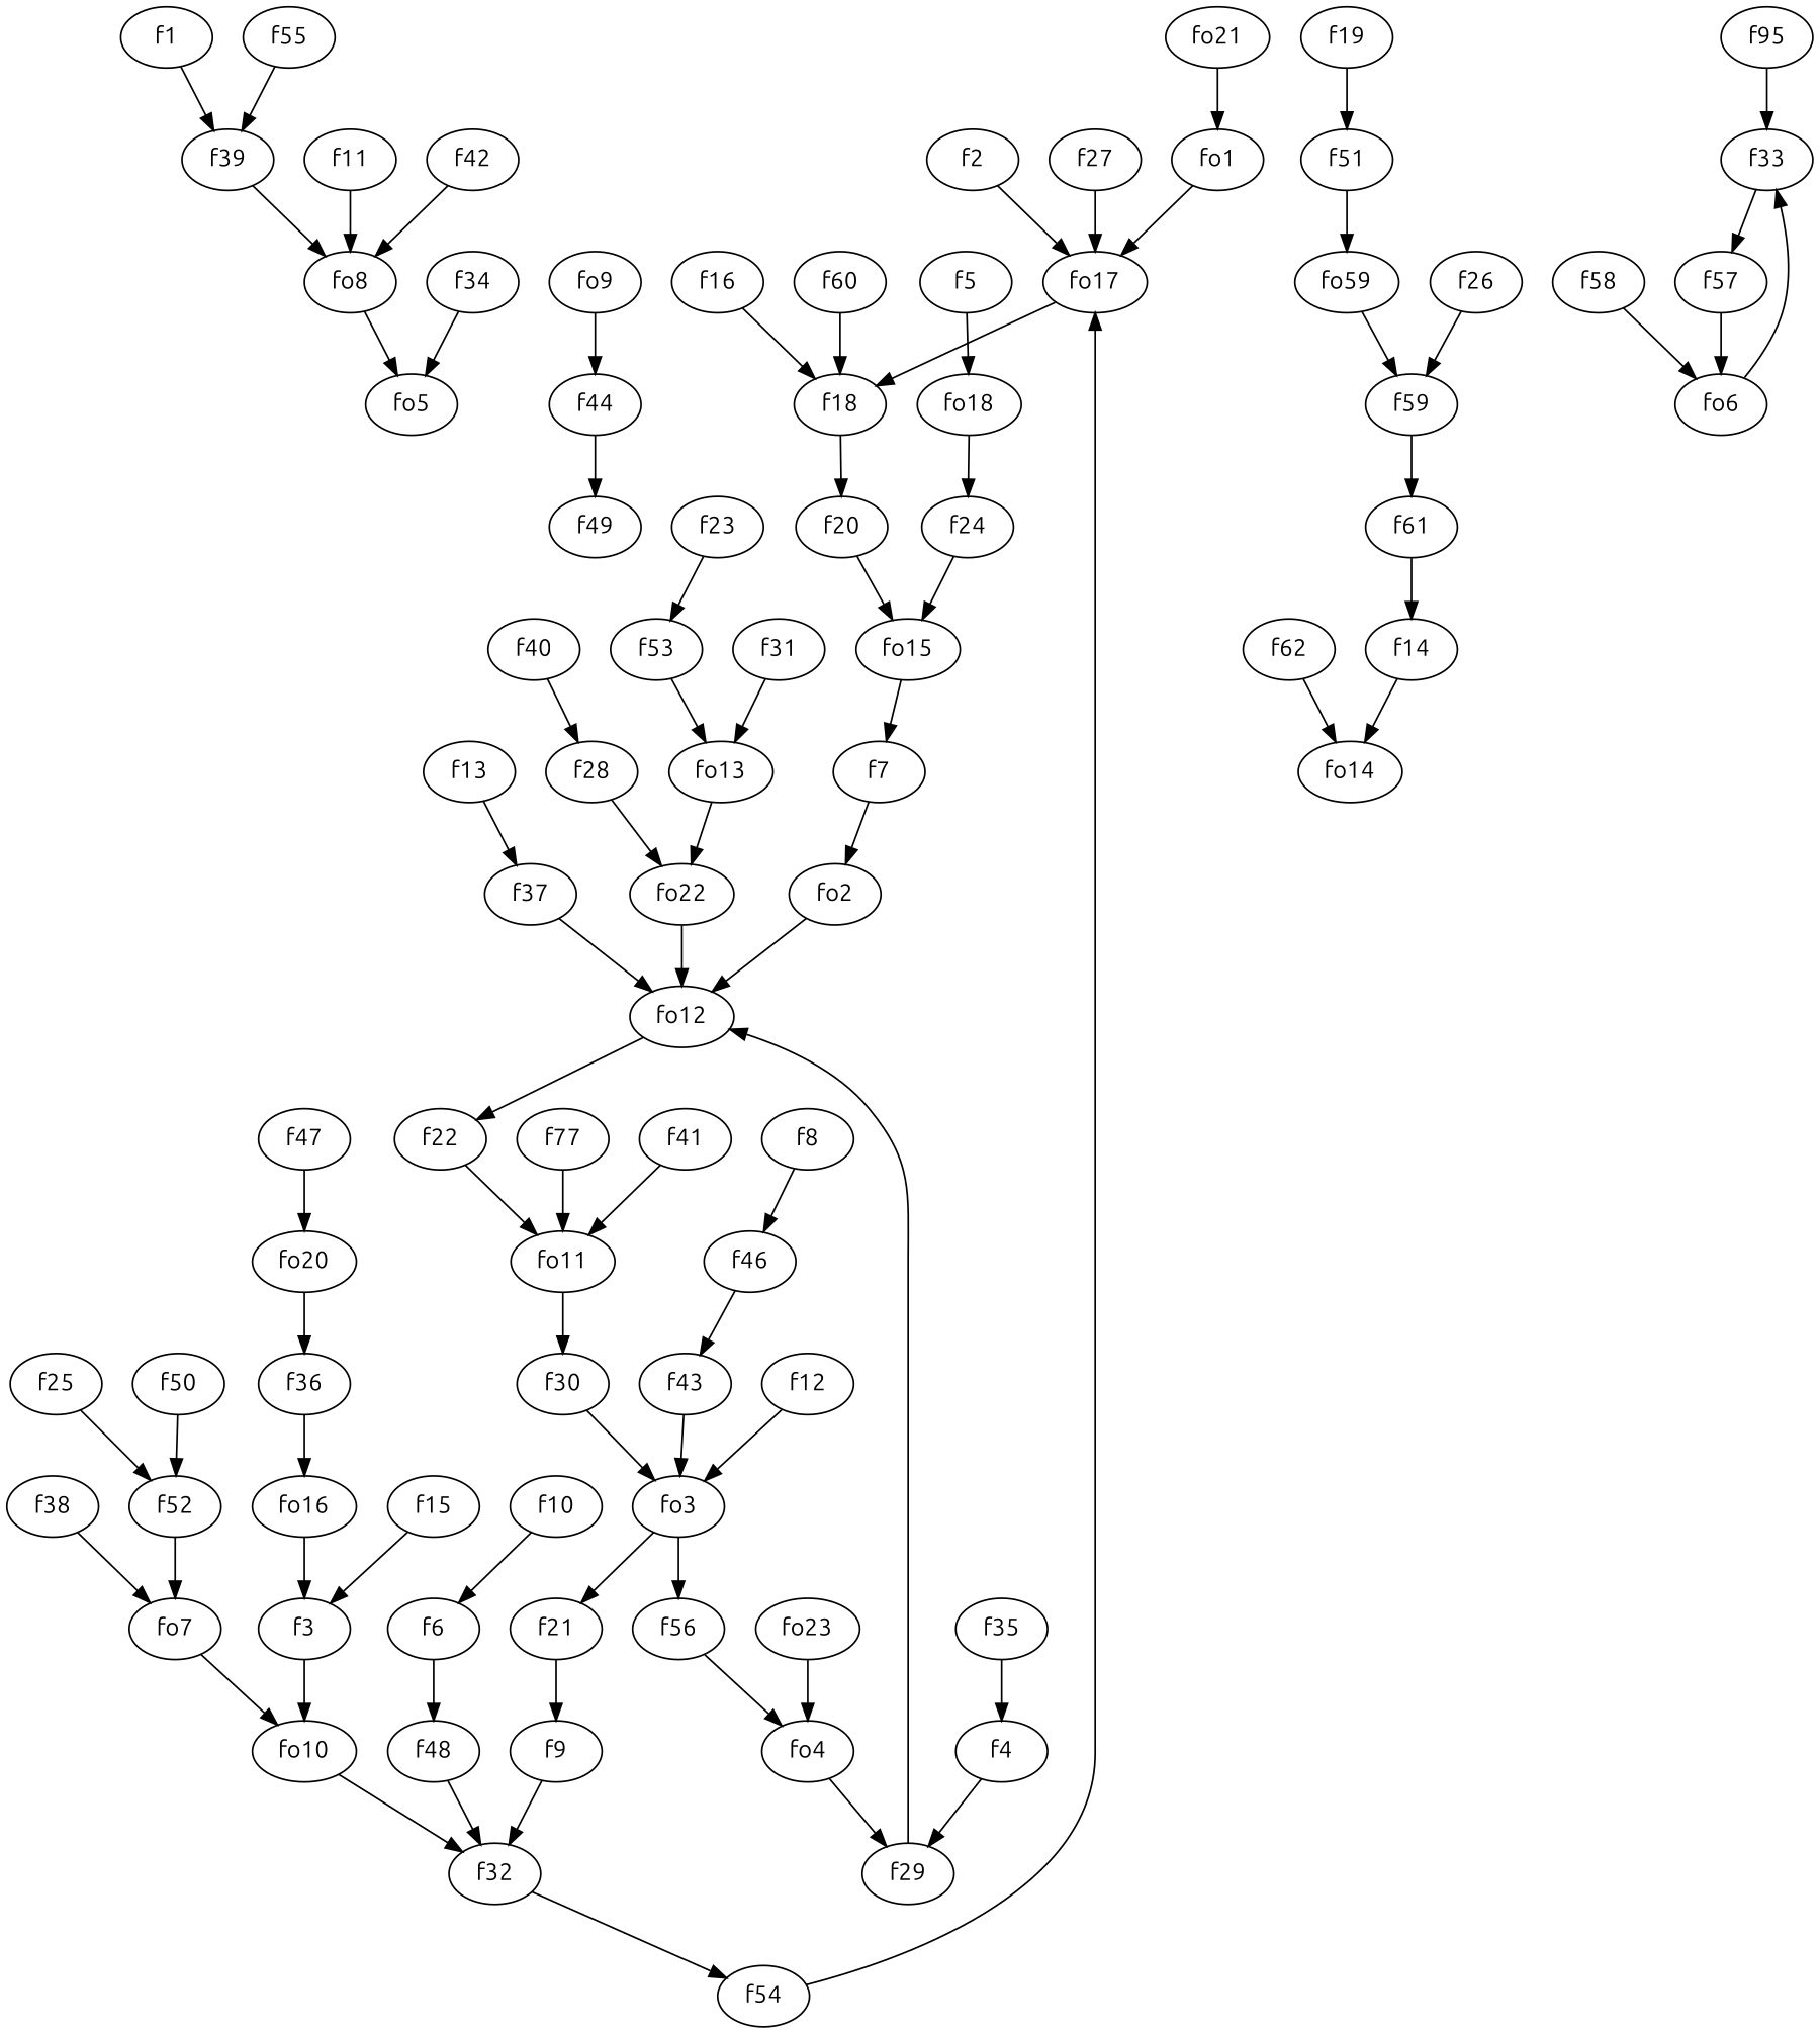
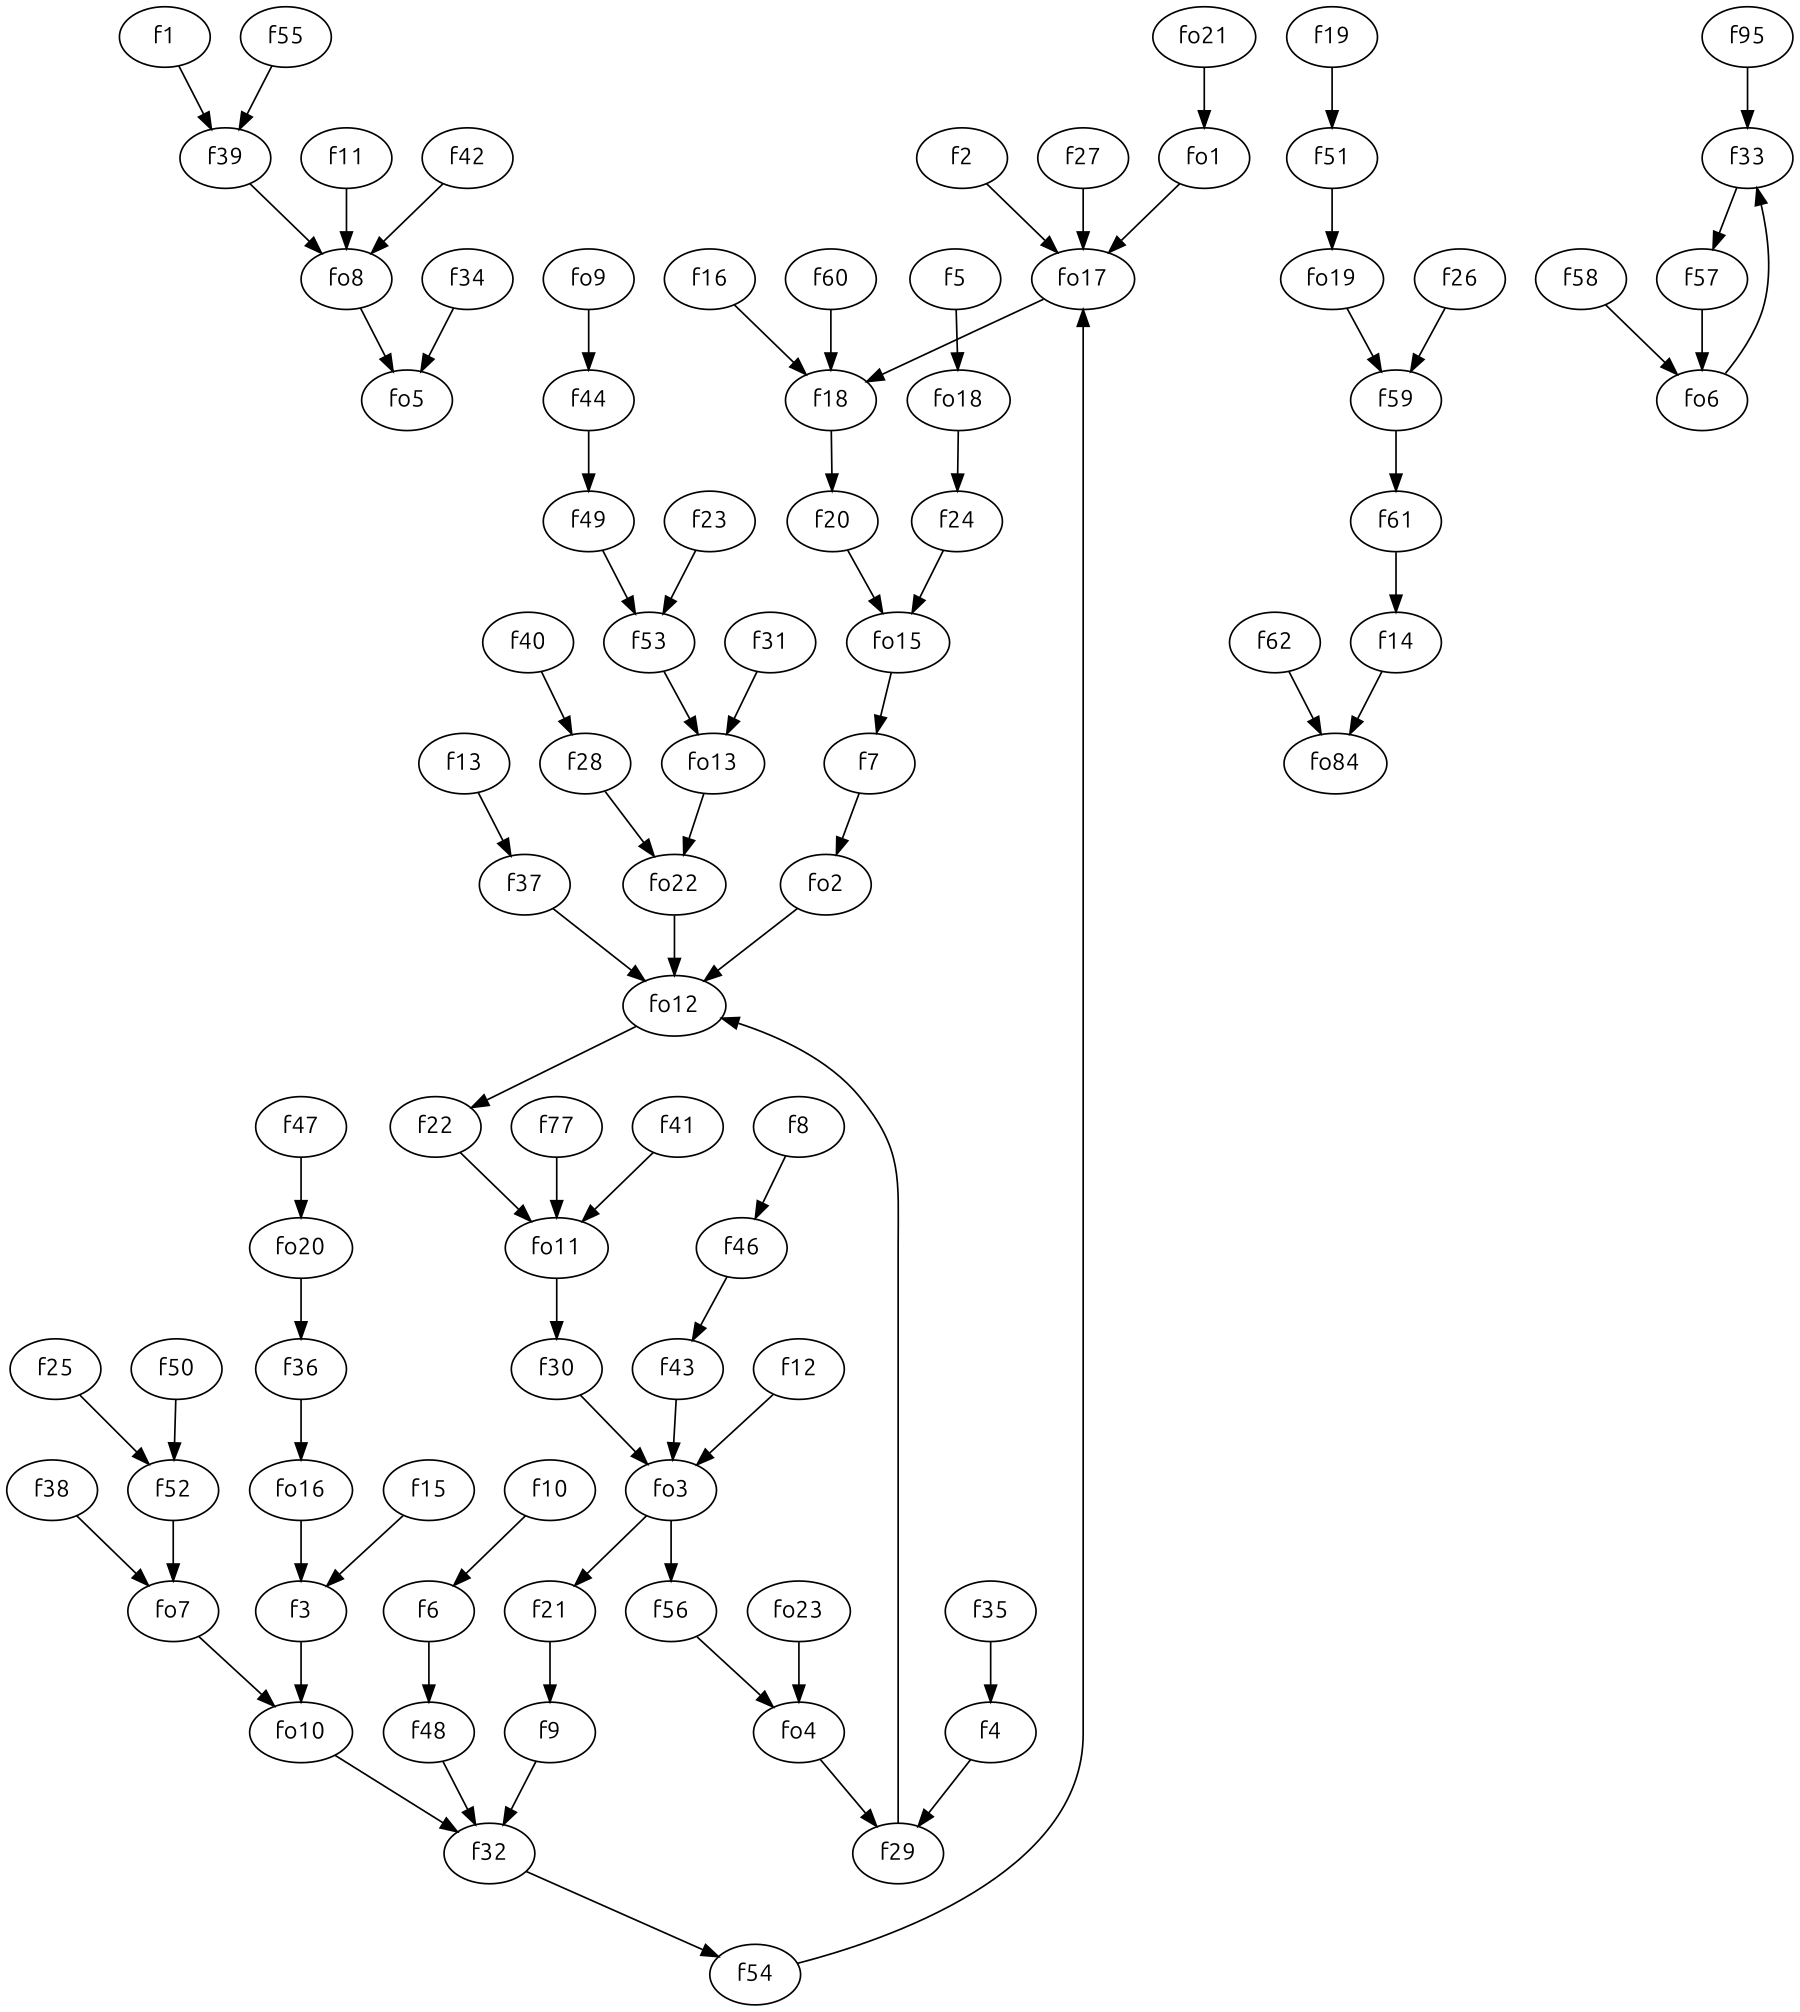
  strict digraph {
    fontname=Ubuntu
    node [fontname=Ubuntu]
    edge [fontname=Ubuntu weight=2]
    f1
    f39
    fo8
    f2
    fo17
    f18
    f3
    fo10
    f32
    f4
    f29
    fo12
    f5
    fo18
    f24
    f6
    f48
    f7
    fo2
    f8
    f46
    f43
    f9
    f54
    f10
    f11
    fo5
    f12
    fo3
    f21
    f56
    f13
    f37
    f14
-   fo14
+   fo14 [label=fo84]
    f15
    f16
    f20
    n39 [label=f77]
    fo11
    f30
    fo15
    f19
    f51
-   fo19 [label=fo59]
+   fo19
    f22
    f23
    f53
    fo13
    f25
    f52
    fo7
    f26
    f59
    f61
    f27
    f28
    fo22
    f31
    f33
    f57
    fo6
    f34
    f35
    f36
    fo16
    f38
    f40
    f41
    f42
    f44
    f49
    n73 [label=f95]
    f47
    fo20
    f50
    f55
    fo4
    f58
    f60
    f62
    fo1
    fo9
    fo21
    fo23
    f1 -> f39
    f39 -> fo8
    fo8 -> fo5
    f2 -> fo17
    fo17 -> f18
    f18 -> f20
    f3 -> fo10
    fo10 -> f32
    f32 -> f54
    f4 -> f29
    f29 -> fo12
    fo12 -> f22
    f5 -> fo18
    fo18 -> f24
    f24 -> fo15
    f6 -> f48
    f48 -> f32
    f7 -> fo2
    fo2 -> fo12
    f8 -> f46
    f46 -> f43
    f43 -> fo3
    f9 -> f32
    f54 -> fo17
    f10 -> f6
    f11 -> fo8
    f12 -> fo3
    fo3 -> f21
    fo3 -> f56
    f21 -> f9
    f56 -> fo4
    f13 -> f37
    f37 -> fo12
    f14 -> fo14
    f15 -> f3
    f16 -> f18
    f20 -> fo15
    n39 -> fo11
    fo11 -> f30
    f30 -> fo3
    fo15 -> f7
    f19 -> f51
    f51 -> fo19
    fo19 -> f59
    f22 -> fo11
    f23 -> f53
    f53 -> fo13
    fo13 -> fo22
    f25 -> f52
    f52 -> fo7
    fo7 -> fo10
    f26 -> f59
    f59 -> f61
    f61 -> f14
    f27 -> fo17
    f28 -> fo22
    fo22 -> fo12
    f31 -> fo13
    f33 -> f57
    f57 -> fo6
    fo6 -> f33
    f34 -> fo5
    f35 -> f4
    f36 -> fo16
    fo16 -> f3
    f38 -> fo7
    f40 -> f28
    f41 -> fo11
    f42 -> fo8
    f44 -> f49
+   f49 -> f53
    n73 -> f33
    f47 -> fo20
    fo20 -> f36
    f50 -> f52
    f55 -> f39
    fo4 -> f29
    f58 -> fo6
    f60 -> f18
    f62 -> fo14
    fo1 -> fo17
    fo9 -> f44
    fo21 -> fo1
    fo23 -> fo4
  }
